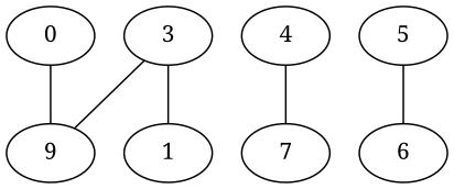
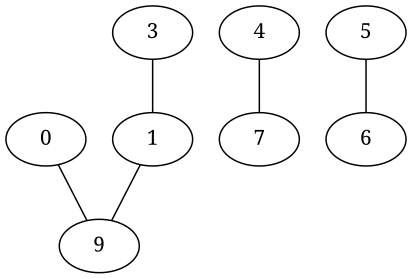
  graph {
    fontname="Noto Serif"
    node [fontname="Noto Serif" type=endpoint y=259]
    edge [fontname="Noto Serif" frequency=1 type0=line]
    0 [type=corner x=312 y=261]
    9 [type=intersection x=321]
    1 [x=317 y=441]
    7 [type=intersection x=206 y=256]
    3 [x=372 y=267]
    4 [x=153]
    5 [type=corner x=305 y=253]
    6 [x=325 y=61]
    0 -- 9 [angle0=-.22]
-   3 -- 9 [angle0=.16]
+   1 -- 9 [angle0=.16]
    3 -- 1 [angle0=1.54]
    4 -- 7 [angle0=-.06]
    5 -- 6 [angle0=-1.47]
  }
